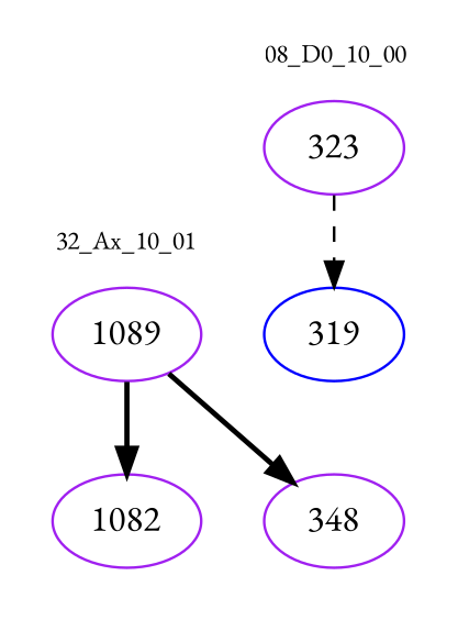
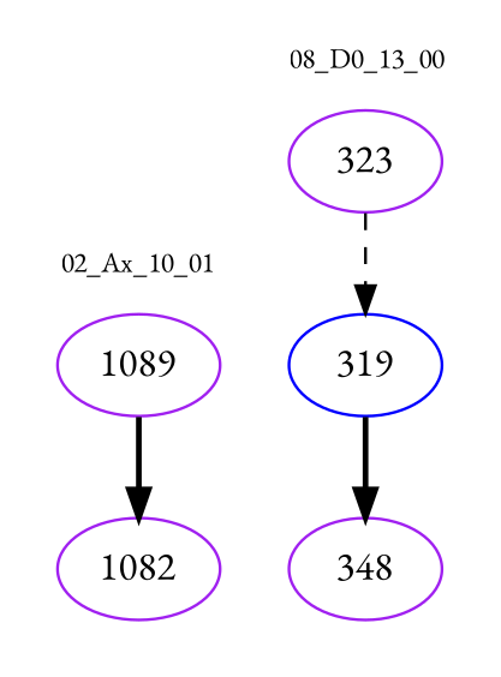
  digraph {
    fontname="EB Garamond"
    node [color=purple fontname="EB Garamond"]
    edge [color=black fontname="EB Garamond" style=bold]
    n1 [label=1089]
    n2 [label=1082]
    n3 [label=323]
    n4 [color=blue label=319]
    n5 [label=348]
    subgraph cluster_1 {
      color=white
      fontsize=10
-     label="32_Ax_10_01"
+     label="02_Ax_10_01"
      n1
      n2
    }
    subgraph cluster_2 {
      color=white
      fontsize=10
-     label="08_D0_10_00"
+     label="08_D0_13_00"
      n3
      n4
      n5
    }
    n1 -> n2
    n3 -> n4 [style=dashed]
-   n1 -> n5
+   n4 -> n5
  }
